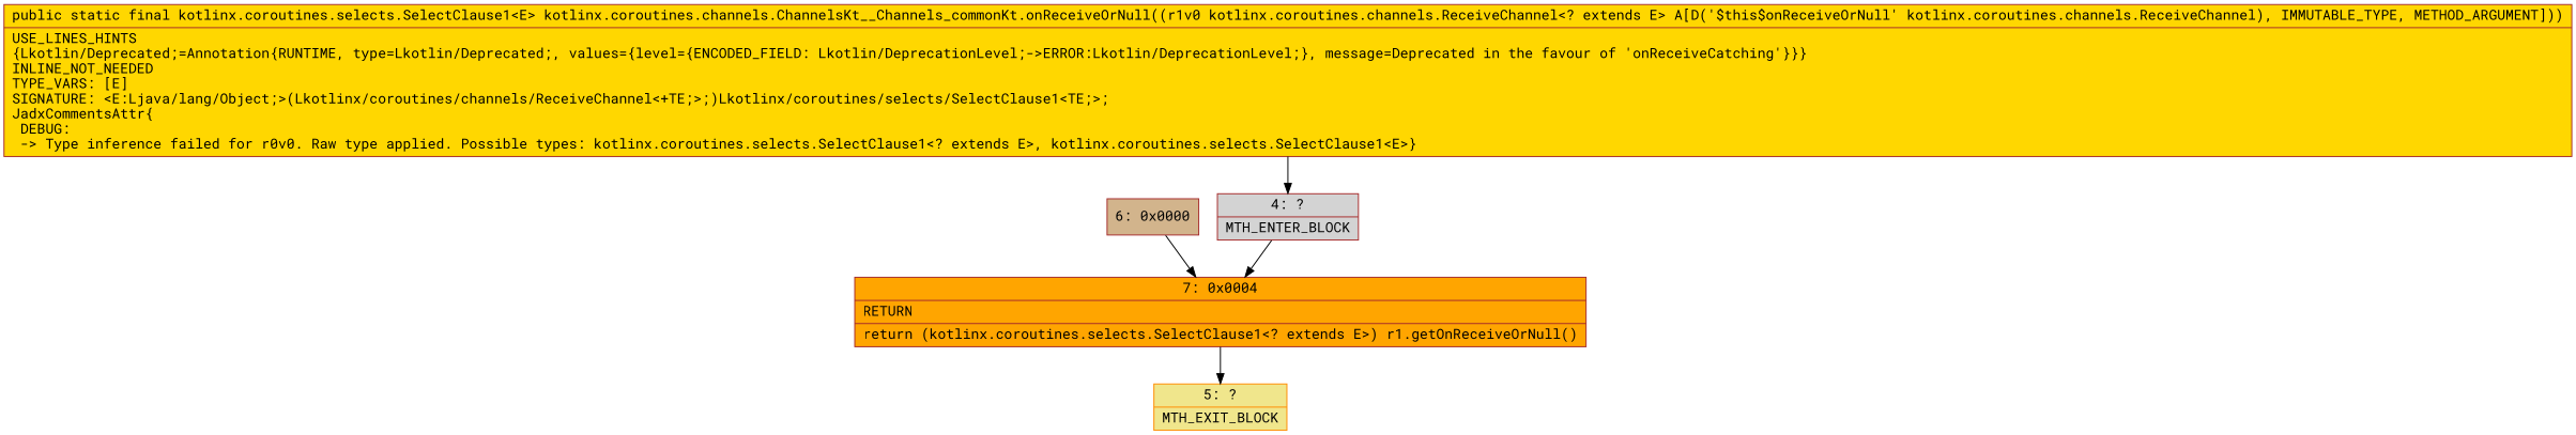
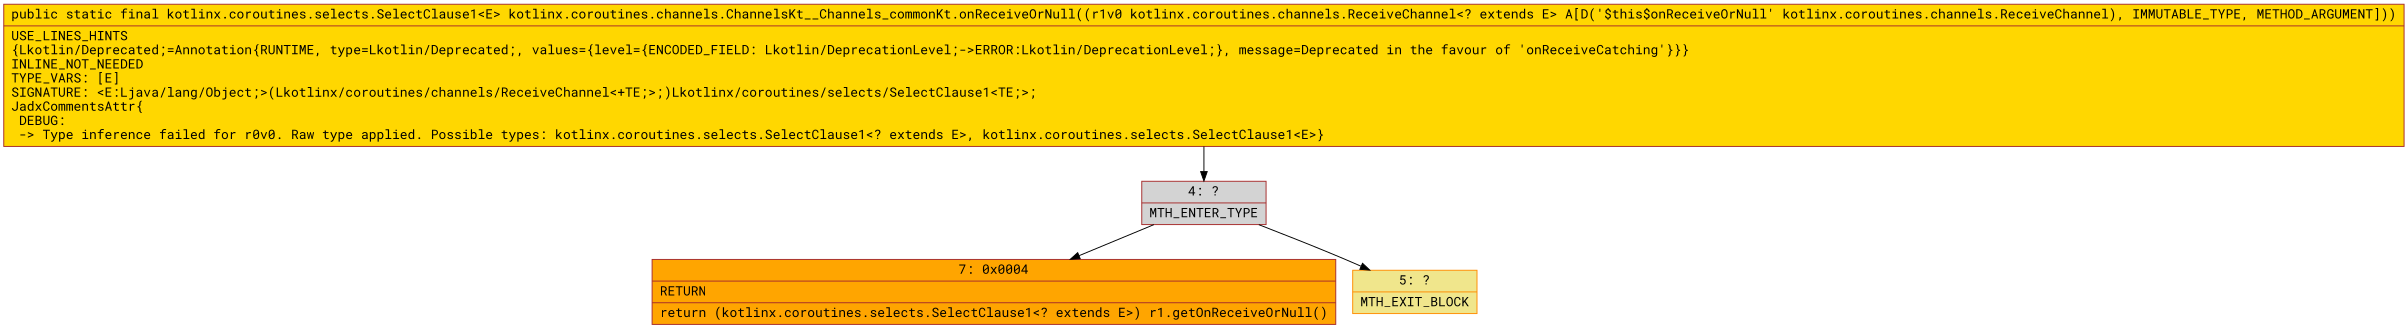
  digraph {
    fontname="Roboto Mono"
    node [color=brown fontname="Roboto Mono" shape=record style=filled]
    edge [fontname="Roboto Mono"]
-   n1 [fillcolor=lightgrey label="{4\:\ ?|MTH_ENTER_BLOCK\l}"]
+   n1 [fillcolor=lightgrey label="{4\:\ ?|MTH_ENTER_TYPE\l}"]
    n2 [fillcolor=orange label="{7\:\ 0x0004|RETURN\l|return (kotlinx.coroutines.selects.SelectClause1\<? extends E\>) r1.getOnReceiveOrNull()\l}"]
-   n3 [fillcolor=tan label="{6\:\ 0x0000}"]
    n4 [color=darkorange fillcolor=khaki label="{5\:\ ?|MTH_EXIT_BLOCK\l}"]
    n5 [fillcolor=gold label="{public static final kotlinx.coroutines.selects.SelectClause1\<E\> kotlinx.coroutines.channels.ChannelsKt__Channels_commonKt.onReceiveOrNull((r1v0 kotlinx.coroutines.channels.ReceiveChannel\<? extends E\> A[D('$this$onReceiveOrNull' kotlinx.coroutines.channels.ReceiveChannel), IMMUTABLE_TYPE, METHOD_ARGUMENT]))  | USE_LINES_HINTS\l\{Lkotlin\/Deprecated;=Annotation\{RUNTIME, type=Lkotlin\/Deprecated;, values=\{level=\{ENCODED_FIELD: Lkotlin\/DeprecationLevel;\-\>ERROR:Lkotlin\/DeprecationLevel;\}, message=Deprecated in the favour of 'onReceiveCatching'\}\}\}\lINLINE_NOT_NEEDED\lTYPE_VARS: [E]\lSIGNATURE: \<E:Ljava\/lang\/Object;\>(Lkotlinx\/coroutines\/channels\/ReceiveChannel\<+TE;\>;)Lkotlinx\/coroutines\/selects\/SelectClause1\<TE;\>;\lJadxCommentsAttr\{\l DEBUG: \l \-\> Type inference failed for r0v0. Raw type applied. Possible types: kotlinx.coroutines.selects.SelectClause1\<? extends E\>, kotlinx.coroutines.selects.SelectClause1\<E\>\}\l}"]
    n1 -> n2
-   n2 -> n4
-   n3 -> n2
+   n1 -> n4
    n5 -> n1
  }
